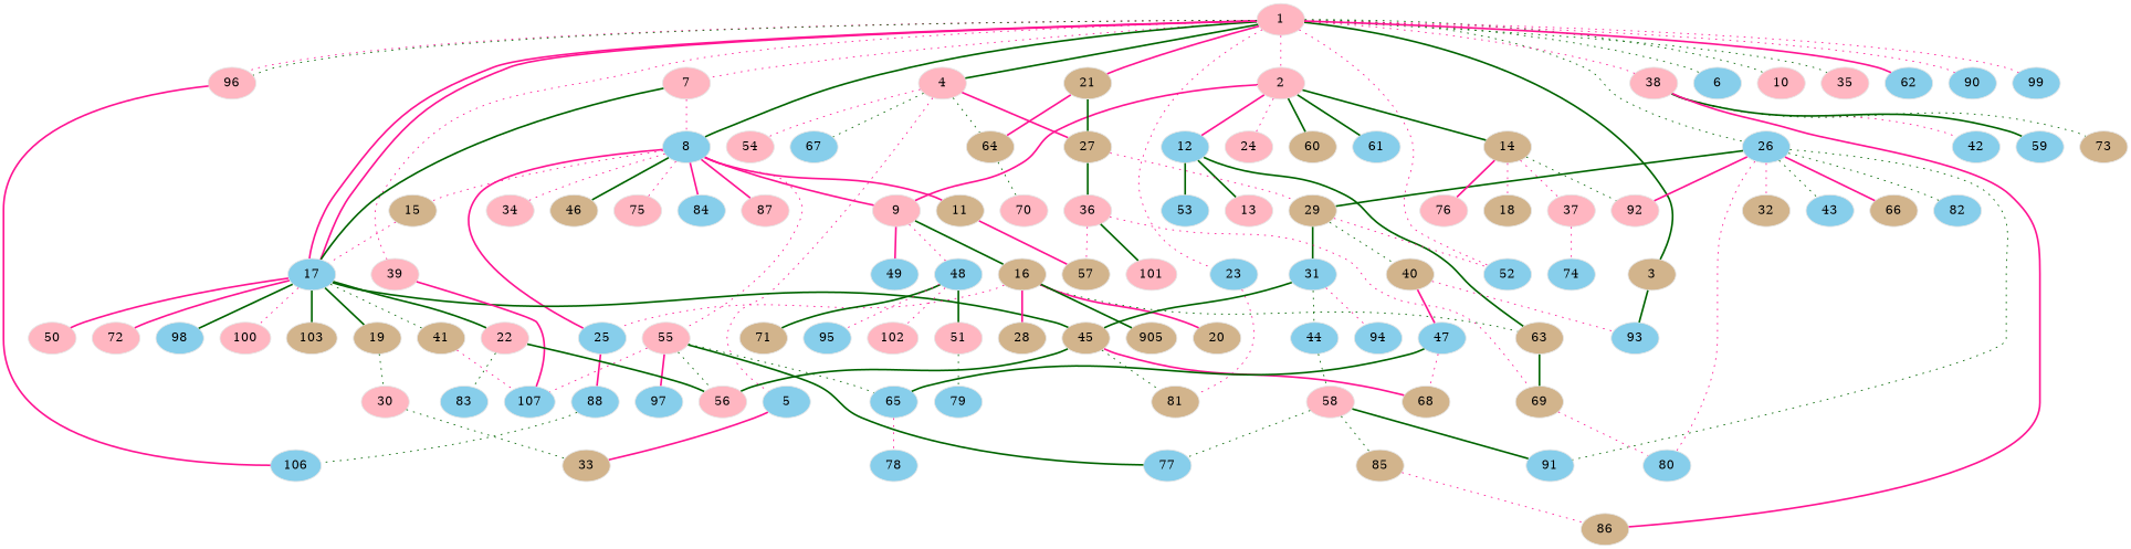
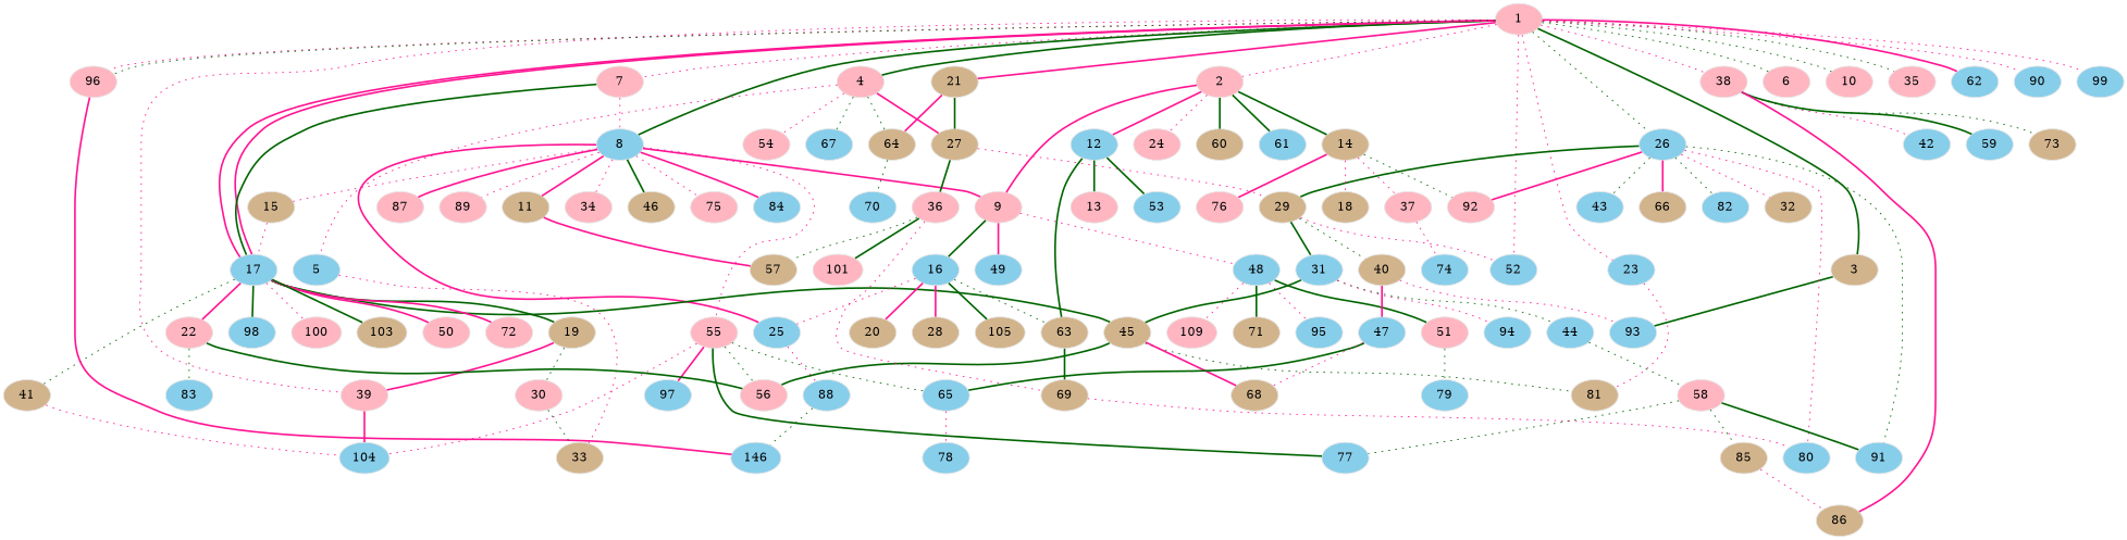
  graph {
    node [color=gray90 fillcolor=skyblue style=filled]
    edge [color=deeppink style=dotted]
    1 [fillcolor=lightpink]
    2 [fillcolor=lightpink]
    3 [fillcolor=tan]
    4 [fillcolor=lightpink]
-   6
+   6 [fillcolor=lightpink]
    7 [fillcolor=lightpink]
    8
    10 [fillcolor=lightpink]
    17
    21 [fillcolor=tan]
    23
    26
    35 [fillcolor=lightpink]
    38 [fillcolor=lightpink]
    39 [fillcolor=lightpink]
    52
    62
    90
    96 [fillcolor=lightpink]
    99
    9 [fillcolor=lightpink]
    12
    14 [fillcolor=tan]
    24 [fillcolor=lightpink]
    60 [fillcolor=tan]
    61
    93
    5
    27 [fillcolor=tan]
    54 [fillcolor=lightpink]
    64 [fillcolor=tan]
    67
    11 [fillcolor=tan]
    15 [fillcolor=tan]
    25
    34 [fillcolor=lightpink]
    46 [fillcolor=tan]
    55 [fillcolor=lightpink]
    75 [fillcolor=lightpink]
    84
    87 [fillcolor=lightpink]
+   89 [fillcolor=lightpink]
    19 [fillcolor=tan]
    22 [fillcolor=lightpink]
    41 [fillcolor=tan]
    45 [fillcolor=tan]
    50 [fillcolor=lightpink]
    72 [fillcolor=lightpink]
    98
    100 [fillcolor=lightpink]
    103 [fillcolor=tan]
    81 [fillcolor=tan]
    92 [fillcolor=lightpink]
    29 [fillcolor=tan]
    32 [fillcolor=tan]
    43
    66 [fillcolor=tan]
    80
    82
    91
    42
    59
    73 [fillcolor=tan]
    86 [fillcolor=tan]
-   104 [label=107]
-   106
-   16 [fillcolor=tan]
+   104
+   106 [label=146]
+   16
    48
    49
    13 [fillcolor=lightpink]
    53
    63 [fillcolor=tan]
    18 [fillcolor=tan]
    37 [fillcolor=lightpink]
    76 [fillcolor=lightpink]
    33 [fillcolor=tan]
    36 [fillcolor=lightpink]
-   70 [fillcolor=lightpink]
+   70
    57 [fillcolor=tan]
    88
    56 [fillcolor=lightpink]
    65
    77
    97
    20 [fillcolor=tan]
    28 [fillcolor=tan]
-   105 [fillcolor=tan label=905]
+   105 [fillcolor=tan]
    51 [fillcolor=lightpink]
    71 [fillcolor=tan]
    95
-   102 [fillcolor=lightpink]
+   102 [fillcolor=lightpink label=109]
    69 [fillcolor=tan]
    74
    30 [fillcolor=lightpink]
    83
    68 [fillcolor=tan]
    31
    40 [fillcolor=tan]
    85 [fillcolor=tan]
    101 [fillcolor=lightpink]
    44
    94
    47
    58 [fillcolor=lightpink]
    78
    79
    1 -- 2
    1 -- 3 [color=darkgreen style=bold]
    1 -- 4 [color=darkgreen style=bold]
    1 -- 6 [color=darkgreen]
    1 -- 7
    1 -- 8 [color=darkgreen style=bold]
    1 -- 10 [color=darkgreen]
    1 -- 17 [style=bold]
    1 -- 17 [style=bold]
    1 -- 21 [style=bold]
    1 -- 23
    1 -- 26 [color=darkgreen]
    1 -- 35 [color=darkgreen]
    1 -- 38
    1 -- 39
    1 -- 52
    1 -- 62 [style=bold]
    1 -- 90
    1 -- 96
    1 -- 96 [color=darkgreen]
    1 -- 99
    2 -- 9 [style=bold]
    2 -- 12 [style=bold]
    2 -- 14 [color=darkgreen style=bold]
    2 -- 24
    2 -- 60 [color=darkgreen style=bold]
    2 -- 61 [color=darkgreen style=bold]
    3 -- 93 [color=darkgreen style=bold]
    4 -- 5
    4 -- 27 [style=bold]
    4 -- 54
    4 -- 64 [color=darkgreen]
    4 -- 67 [color=darkgreen]
    7 -- 8
    7 -- 17 [color=darkgreen style=bold]
    8 -- 9 [style=bold]
    8 -- 11 [style=bold]
    8 -- 15
    8 -- 25 [style=bold]
    8 -- 34
    8 -- 46 [color=darkgreen style=bold]
    8 -- 55
    8 -- 75
    8 -- 84 [style=bold]
    8 -- 87 [style=bold]
+   8 -- 89
    17 -- 19 [color=darkgreen style=bold]
-   17 -- 22 [color=darkgreen style=bold]
+   17 -- 22 [style=bold]
    17 -- 41 [color=darkgreen]
    17 -- 45 [color=darkgreen style=bold]
    17 -- 50 [style=bold]
    17 -- 72 [style=bold]
    17 -- 98 [color=darkgreen style=bold]
    17 -- 100
    17 -- 103 [color=darkgreen style=bold]
    21 -- 27 [color=darkgreen style=bold]
    21 -- 64 [style=bold]
    23 -- 81
    26 -- 92 [style=bold]
    26 -- 29 [color=darkgreen style=bold]
    26 -- 32
    26 -- 43 [color=darkgreen]
    26 -- 66 [style=bold]
    26 -- 80
    26 -- 82 [color=darkgreen]
    26 -- 91 [color=darkgreen]
    38 -- 42
    38 -- 59 [color=darkgreen style=bold]
    38 -- 73 [color=darkgreen]
    38 -- 86 [style=bold]
    39 -- 104 [style=bold]
    96 -- 106 [style=bold]
    9 -- 16 [color=darkgreen style=bold]
    9 -- 48
    9 -- 49 [style=bold]
    12 -- 13 [color=darkgreen style=bold]
    12 -- 53 [color=darkgreen style=bold]
    12 -- 63 [color=darkgreen style=bold]
    14 -- 92 [color=darkgreen]
    14 -- 18
    14 -- 37
    14 -- 76 [style=bold]
-   5 -- 33 [style=bold]
+   5 -- 33
    27 -- 29
    27 -- 36 [color=darkgreen style=bold]
    64 -- 70 [color=darkgreen]
    11 -- 57 [style=bold]
    15 -- 17
-   25 -- 88 [style=bold]
+   25 -- 88
    55 -- 104
    55 -- 56 [color=darkgreen]
    55 -- 65 [color=darkgreen]
    55 -- 77 [color=darkgreen style=bold]
    55 -- 97 [style=bold]
+   19 -- 39 [style=bold]
    19 -- 30 [color=darkgreen]
    22 -- 56 [color=darkgreen style=bold]
    22 -- 83 [color=darkgreen]
    41 -- 104
    45 -- 81 [color=darkgreen]
    45 -- 56 [color=darkgreen style=bold]
    45 -- 68 [style=bold]
    29 -- 52
    29 -- 31 [color=darkgreen style=bold]
    29 -- 40 [color=darkgreen]
    16 -- 25
    16 -- 63 [color=darkgreen]
    16 -- 20 [style=bold]
    16 -- 28 [style=bold]
    16 -- 105 [color=darkgreen style=bold]
    48 -- 51 [color=darkgreen style=bold]
    48 -- 71 [color=darkgreen style=bold]
    48 -- 95
    48 -- 102
    63 -- 69 [color=darkgreen style=bold]
    37 -- 74
-   36 -- 57
+   36 -- 57 [color=darkgreen]
    36 -- 69
    36 -- 101 [color=darkgreen style=bold]
    88 -- 106 [color=darkgreen]
    65 -- 78
    51 -- 79 [color=darkgreen]
    69 -- 80
    30 -- 33 [color=darkgreen]
    31 -- 45 [color=darkgreen style=bold]
    31 -- 44 [color=darkgreen]
    31 -- 94
    40 -- 93
    40 -- 47 [style=bold]
    85 -- 86
    44 -- 58 [color=darkgreen]
    47 -- 65 [color=darkgreen style=bold]
    47 -- 68
    58 -- 91 [color=darkgreen style=bold]
    58 -- 77 [color=darkgreen]
    58 -- 85 [color=darkgreen]
  }
